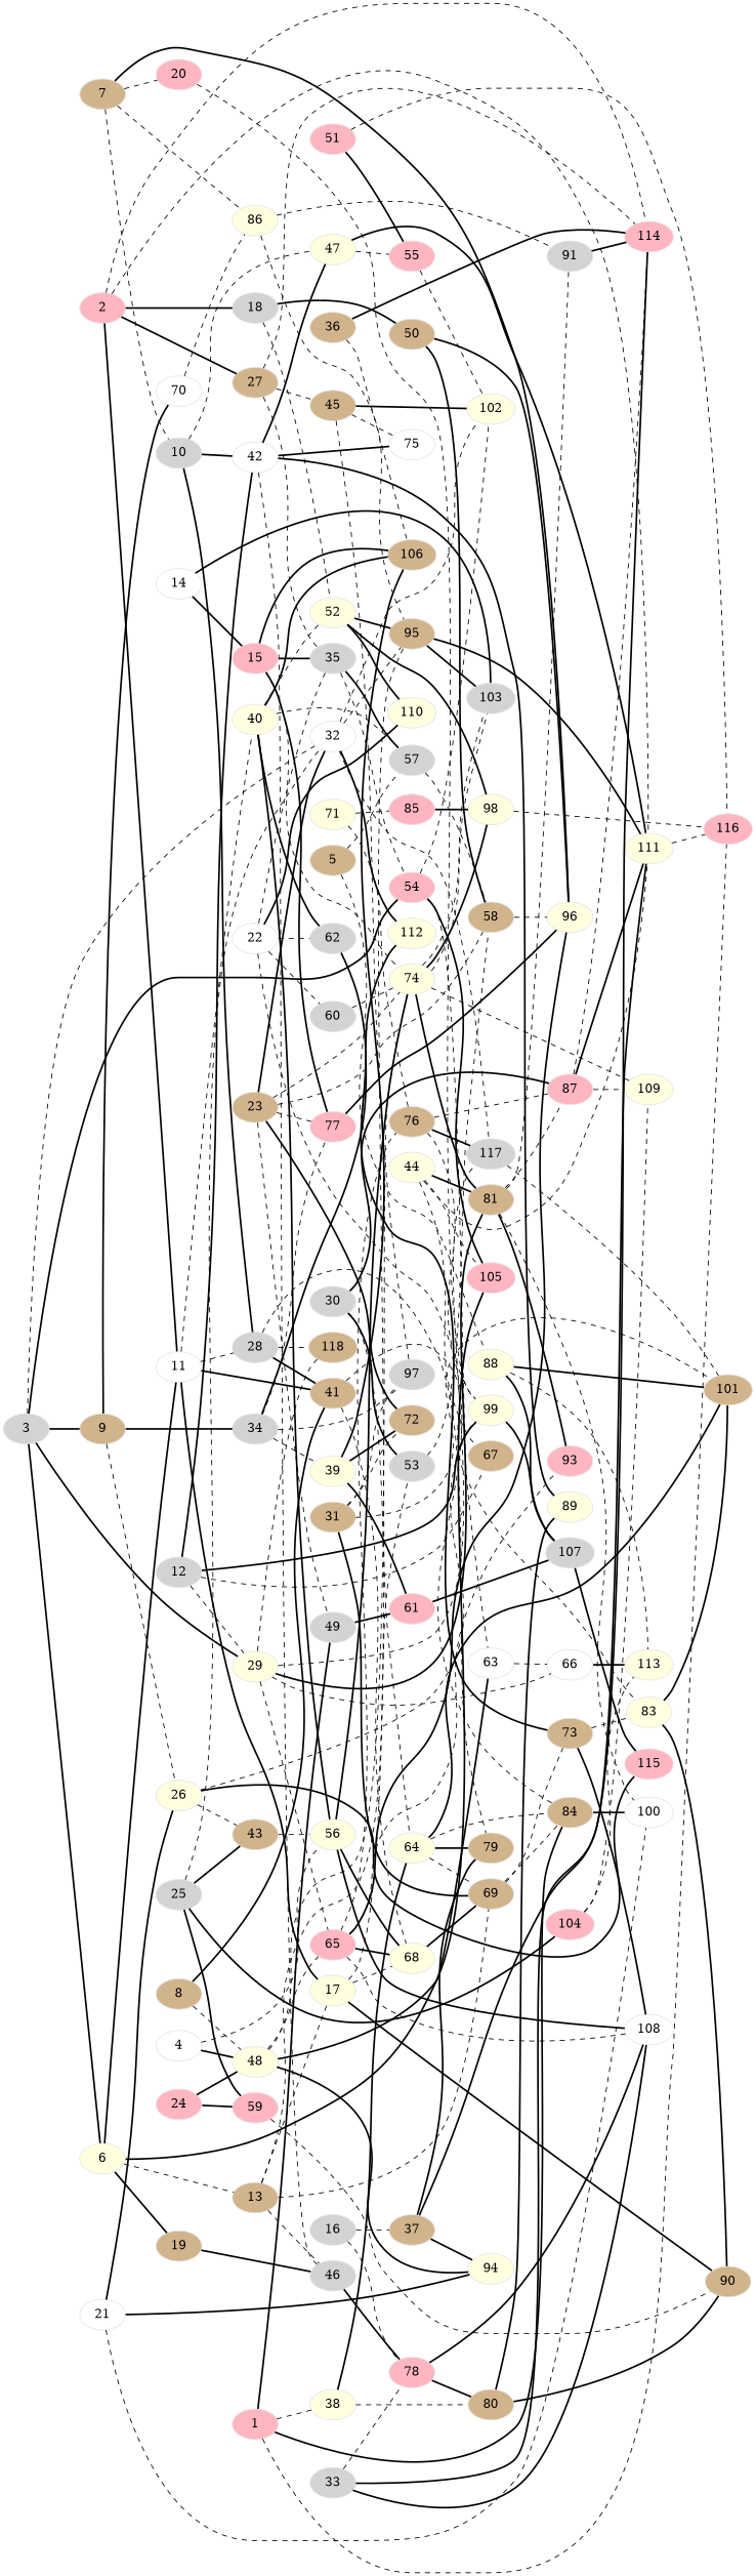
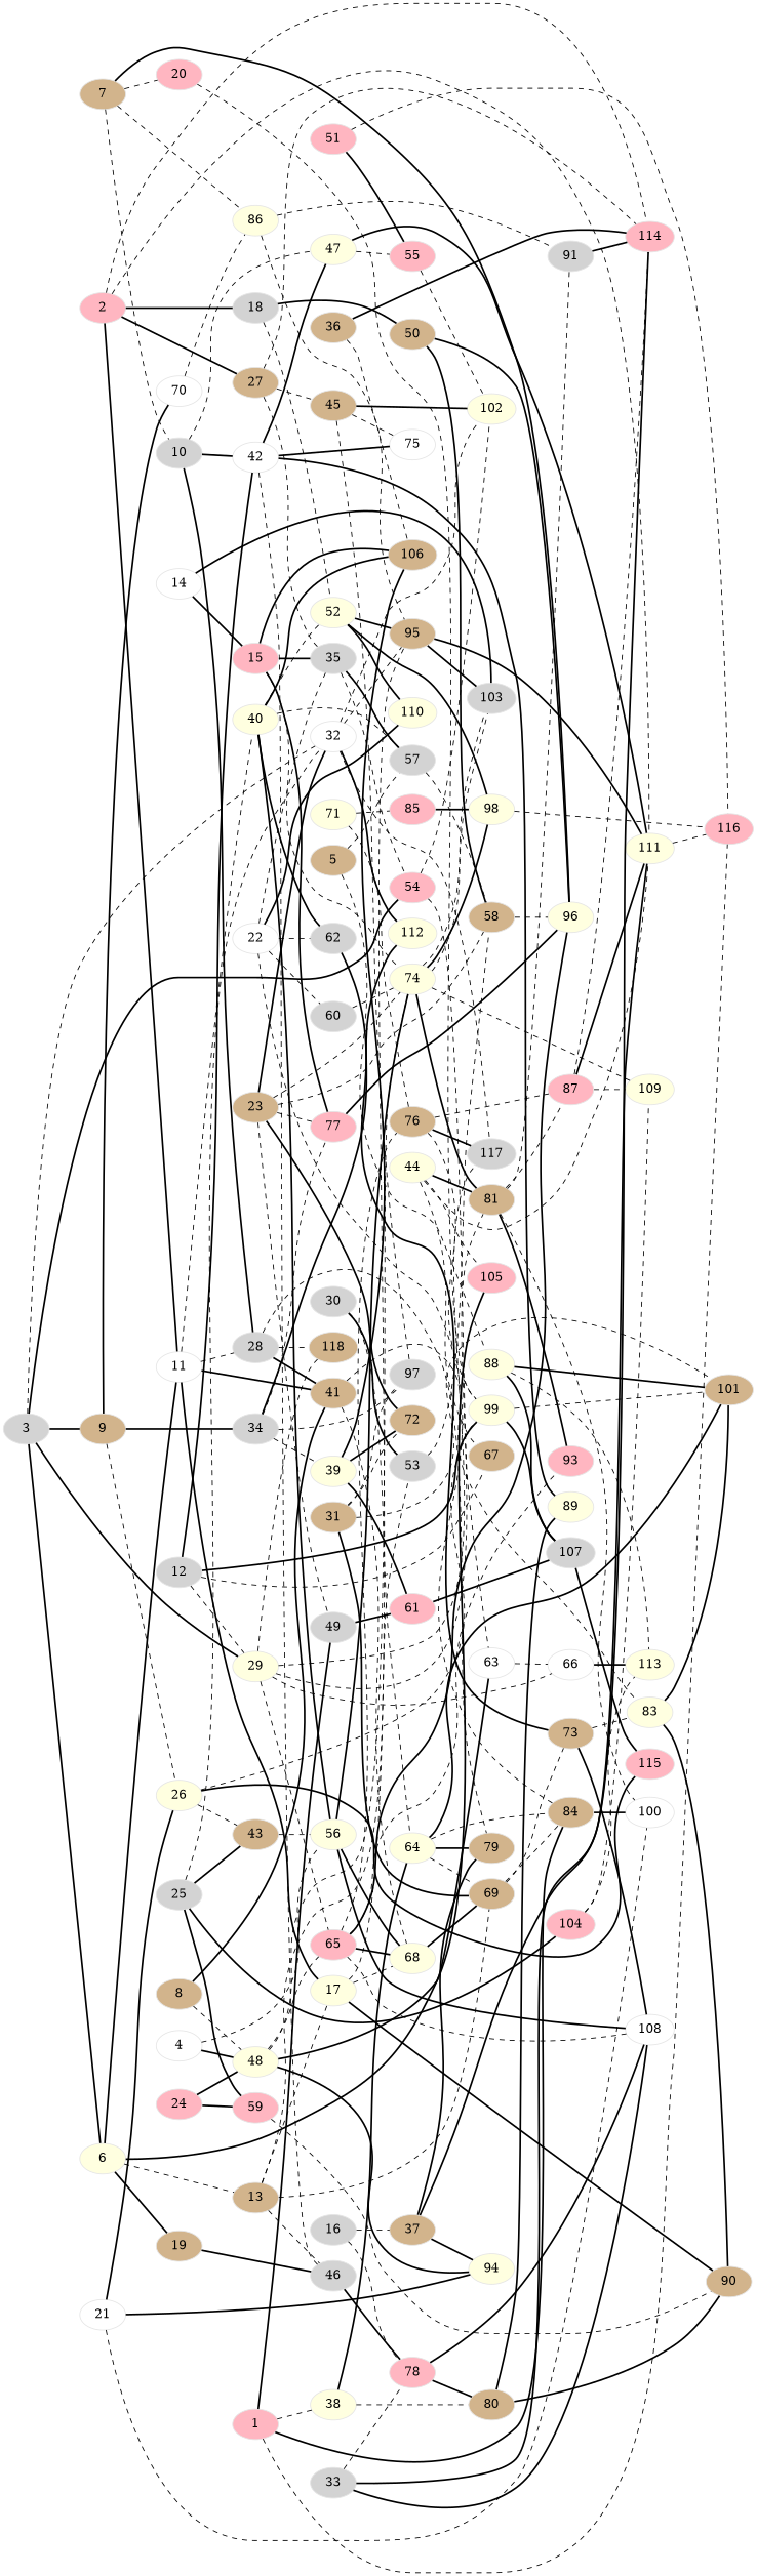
  graph {
    rankdir=LR
    node [color=gray90 fillcolor=lightyellow style=filled]
    edge [style=dashed]
    1 [fillcolor=lightpink]
    38
    49 [fillcolor=lightgrey]
    84 [fillcolor=tan]
    116 [fillcolor=lightpink]
    64
    80 [fillcolor=tan]
    61 [fillcolor=lightpink]
    100 [fillcolor=white]
    2 [fillcolor=lightpink]
    11 [fillcolor=white]
    18 [fillcolor=lightgrey]
    27 [fillcolor=tan]
    111
    114 [fillcolor=lightpink]
    41 [fillcolor=tan]
    28 [fillcolor=lightgrey]
    17
    40
    50 [fillcolor=tan]
    52
    35 [fillcolor=lightgrey]
    45 [fillcolor=tan]
    3 [fillcolor=lightgrey]
    6
    9 [fillcolor=tan]
    29
    32 [fillcolor=white]
    54 [fillcolor=lightpink]
    13 [fillcolor=tan]
    19 [fillcolor=tan]
    105 [fillcolor=lightpink]
    26
    34 [fillcolor=lightgrey]
    70 [fillcolor=white]
    118 [fillcolor=tan]
    65 [fillcolor=lightpink]
    66 [fillcolor=white]
    81 [fillcolor=tan]
    117 [fillcolor=lightgrey]
    95 [fillcolor=tan]
    102
    112
    63 [fillcolor=white]
    4 [fillcolor=white]
    48
    56
    74
    94
    68
    108 [fillcolor=white]
    5 [fillcolor=tan]
    57 [fillcolor=lightgrey]
    88
    58 [fillcolor=tan]
    101 [fillcolor=tan]
    107 [fillcolor=lightgrey]
    113
    46 [fillcolor=lightgrey]
    53 [fillcolor=lightgrey]
    69 [fillcolor=tan]
    7 [fillcolor=tan]
    10 [fillcolor=lightgrey]
    20 [fillcolor=lightpink]
    86
    96
    42 [fillcolor=white]
    47
    99
    91 [fillcolor=lightgrey]
    8 [fillcolor=tan]
    83
    43 [fillcolor=tan]
    115 [fillcolor=lightpink]
    77 [fillcolor=lightpink]
    97 [fillcolor=lightgrey]
    39
    79 [fillcolor=tan]
    75 [fillcolor=white]
    89
    55 [fillcolor=lightpink]
    90 [fillcolor=tan]
    106 [fillcolor=tan]
    62 [fillcolor=lightgrey]
    12 [fillcolor=lightgrey]
    67 [fillcolor=tan]
    78 [fillcolor=lightpink]
    73 [fillcolor=tan]
    14 [fillcolor=white]
    15 [fillcolor=lightpink]
    103 [fillcolor=lightgrey]
    98
    109
    16 [fillcolor=lightgrey]
    37 [fillcolor=tan]
    110
    21 [fillcolor=white]
    22 [fillcolor=white]
    60 [fillcolor=lightgrey]
    23 [fillcolor=tan]
    72 [fillcolor=tan]
    24 [fillcolor=lightpink]
    59 [fillcolor=lightpink]
    25 [fillcolor=lightgrey]
    104 [fillcolor=lightpink]
    76 [fillcolor=tan]
    93 [fillcolor=lightpink]
    87 [fillcolor=lightpink]
    30 [fillcolor=lightgrey]
    31 [fillcolor=tan]
    33 [fillcolor=lightgrey]
    36 [fillcolor=tan]
    44
    51 [fillcolor=lightpink]
    71
    85 [fillcolor=lightpink]
    1 -- 38
    1 -- 49 [style=bold]
    1 -- 84 [style=bold]
    1 -- 116
    38 -- 64 [style=bold]
    38 -- 80
    49 -- 61 [style=bold]
    84 -- 100 [style=bold]
    64 -- 84
    64 -- 101 [style=bold]
    64 -- 69
    64 -- 79 [style=bold]
    80 -- 89 [style=bold]
    80 -- 90 [style=bold]
    61 -- 107 [style=bold]
    2 -- 11 [style=bold]
    2 -- 18 [style=bold]
    2 -- 27 [style=bold]
    2 -- 111
    2 -- 114
    11 -- 41 [style=bold]
    11 -- 28
    11 -- 17 [style=bold]
    11 -- 40
    18 -- 50 [style=bold]
    18 -- 52
    27 -- 114
    27 -- 35
    27 -- 45
    111 -- 116
    41 -- 68
    41 -- 83
    28 -- 41 [style=bold]
    28 -- 118
    28 -- 79
    17 -- 95
    17 -- 68
    17 -- 90 [style=bold]
    40 -- 52
    40 -- 56 [style=bold]
    40 -- 57
    40 -- 106 [style=bold]
    40 -- 62 [style=bold]
    50 -- 58 [style=bold]
    50 -- 96 [style=bold]
    52 -- 95 [style=bold]
    52 -- 98 [style=bold]
    52 -- 110 [style=bold]
    35 -- 54
    35 -- 57 [style=bold]
    45 -- 102 [style=bold]
    45 -- 97
    45 -- 75
    3 -- 6 [style=bold]
    3 -- 9 [style=bold]
    3 -- 29 [style=bold]
    3 -- 32
    3 -- 54 [style=bold]
    6 -- 11 [style=bold]
    6 -- 13
    6 -- 19 [style=bold]
    6 -- 105 [style=bold]
    9 -- 26
    9 -- 34 [style=bold]
    9 -- 70 [style=bold]
    29 -- 118
    29 -- 65
    29 -- 66
-   29 -- 81 [style=bold]
+   29 -- 81
    29 -- 117
    32 -- 117
    32 -- 95
    32 -- 102
    32 -- 112 [style=bold]
-   54 -- 105 [style=bold]
    54 -- 102
    54 -- 63
    13 -- 17
    13 -- 46
    13 -- 53
    13 -- 69
    19 -- 46 [style=bold]
    26 -- 99
    26 -- 43
    26 -- 115 [style=bold]
    34 -- 112 [style=bold]
    34 -- 77
    34 -- 97
    34 -- 39
    70 -- 86
    65 -- 68 [style=bold]
    65 -- 108
    65 -- 96 [style=bold]
    65 -- 76
    65 -- 93
    66 -- 113 [style=bold]
    81 -- 100
    81 -- 91
    81 -- 93 [style=bold]
    81 -- 87
    95 -- 111 [style=bold]
    95 -- 103 [style=bold]
    63 -- 66
    4 -- 48 [style=bold]
    4 -- 56
    48 -- 65
    48 -- 63 [style=bold]
    48 -- 74
    48 -- 94 [style=bold]
    56 -- 74 [style=bold]
    56 -- 68 [style=bold]
    56 -- 108 [style=bold]
    74 -- 81 [style=bold]
    74 -- 103
    74 -- 103
    74 -- 98 [style=bold]
    74 -- 109
    68 -- 69 [style=bold]
    5 -- 57
    5 -- 88
    57 -- 58
    88 -- 101 [style=bold]
    88 -- 107 [style=bold]
    88 -- 113
    58 -- 96
    107 -- 115 [style=bold]
    46 -- 78 [style=bold]
    53 -- 58
    69 -- 84
    69 -- 73
    7 -- 10
    7 -- 20
    7 -- 86
    7 -- 96 [style=bold]
    10 -- 28 [style=bold]
    10 -- 42 [style=bold]
    10 -- 47
    20 -- 99
    86 -- 95
    86 -- 91
    42 -- 46
    42 -- 47 [style=bold]
    42 -- 75 [style=bold]
    42 -- 89 [style=bold]
    47 -- 111 [style=bold]
    47 -- 55
-   117 -- 101
+   99 -- 101
    99 -- 107 [style=bold]
    91 -- 114 [style=bold]
    8 -- 41 [style=bold]
    8 -- 48
    83 -- 101 [style=bold]
    83 -- 90 [style=bold]
    43 -- 56
    77 -- 96 [style=bold]
    39 -- 61 [style=bold]
    39 -- 106 [style=bold]
    39 -- 72 [style=bold]
    55 -- 102
    62 -- 73 [style=bold]
    12 -- 29
    12 -- 42 [style=bold]
    12 -- 99 [style=bold]
    12 -- 67
    78 -- 80 [style=bold]
    78 -- 108 [style=bold]
    73 -- 108 [style=bold]
    73 -- 83
    14 -- 15 [style=bold]
    14 -- 103 [style=bold]
    15 -- 35 [style=bold]
    15 -- 74
    15 -- 77 [style=bold]
    15 -- 106 [style=bold]
    98 -- 116
    16 -- 78
    16 -- 37
    37 -- 111 [style=bold]
    37 -- 94 [style=bold]
    37 -- 79 [style=bold]
    21 -- 100
    21 -- 26 [style=bold]
    21 -- 94 [style=bold]
    22 -- 84
    22 -- 35
    22 -- 62
    22 -- 110 [style=bold]
    22 -- 60
    60 -- 74
    23 -- 49
    23 -- 32 [style=bold]
    23 -- 74
    23 -- 58
    23 -- 77
    23 -- 72 [style=bold]
    24 -- 48 [style=bold]
    24 -- 59 [style=bold]
    59 -- 90
    25 -- 32
    25 -- 43 [style=bold]
    25 -- 59 [style=bold]
    25 -- 104 [style=bold]
    104 -- 113
    104 -- 109
    76 -- 117 [style=bold]
    76 -- 99
    76 -- 87
    87 -- 111 [style=bold]
    87 -- 114
    87 -- 109
    30 -- 64
    30 -- 53 [style=bold]
-   30 -- 87 [style=bold]
    31 -- 101
    31 -- 69 [style=bold]
    31 -- 97
    31 -- 72
    33 -- 114 [style=bold]
    33 -- 108 [style=bold]
    33 -- 78
    36 -- 114 [style=bold]
    36 -- 106
    44 -- 111
    44 -- 105
    44 -- 81 [style=bold]
    44 -- 67
    51 -- 116
    51 -- 55 [style=bold]
    71 -- 76
    71 -- 85
    85 -- 98 [style=bold]
  }
